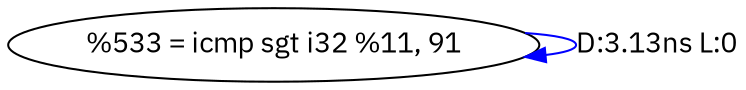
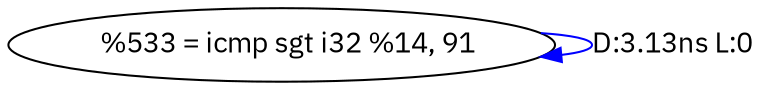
  digraph {
    fontname="IBM Plex Sans"
-   n1 [label="%533 = icmp sgt i32 %11, 91" fontname="IBM Plex Sans"]
+   n1 [label="  %533 = icmp sgt i32 %14, 91" fontname="IBM Plex Sans"]
    n1 -> n1 [color=blue label="D:3.13ns L:0" fontname="IBM Plex Sans"]
  }
